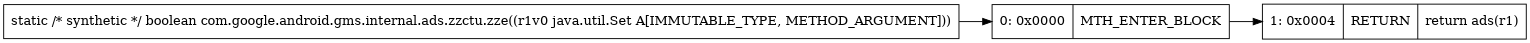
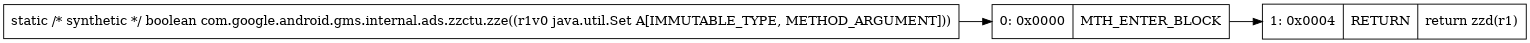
  digraph {
    rankdir=LR
    node [shape=record]
    n1 [label="{0\:\ 0x0000|MTH_ENTER_BLOCK\l}"]
-   n2 [label="{1\:\ 0x0004|RETURN\l|return ads(r1)\l}"]
+   n2 [label="{1\:\ 0x0004|RETURN\l|return zzd(r1)\l}"]
    n3 [label="{static \/* synthetic *\/ boolean com.google.android.gms.internal.ads.zzctu.zze((r1v0 java.util.Set A[IMMUTABLE_TYPE, METHOD_ARGUMENT])) }"]
    n1 -> n2
    n3 -> n1
  }
